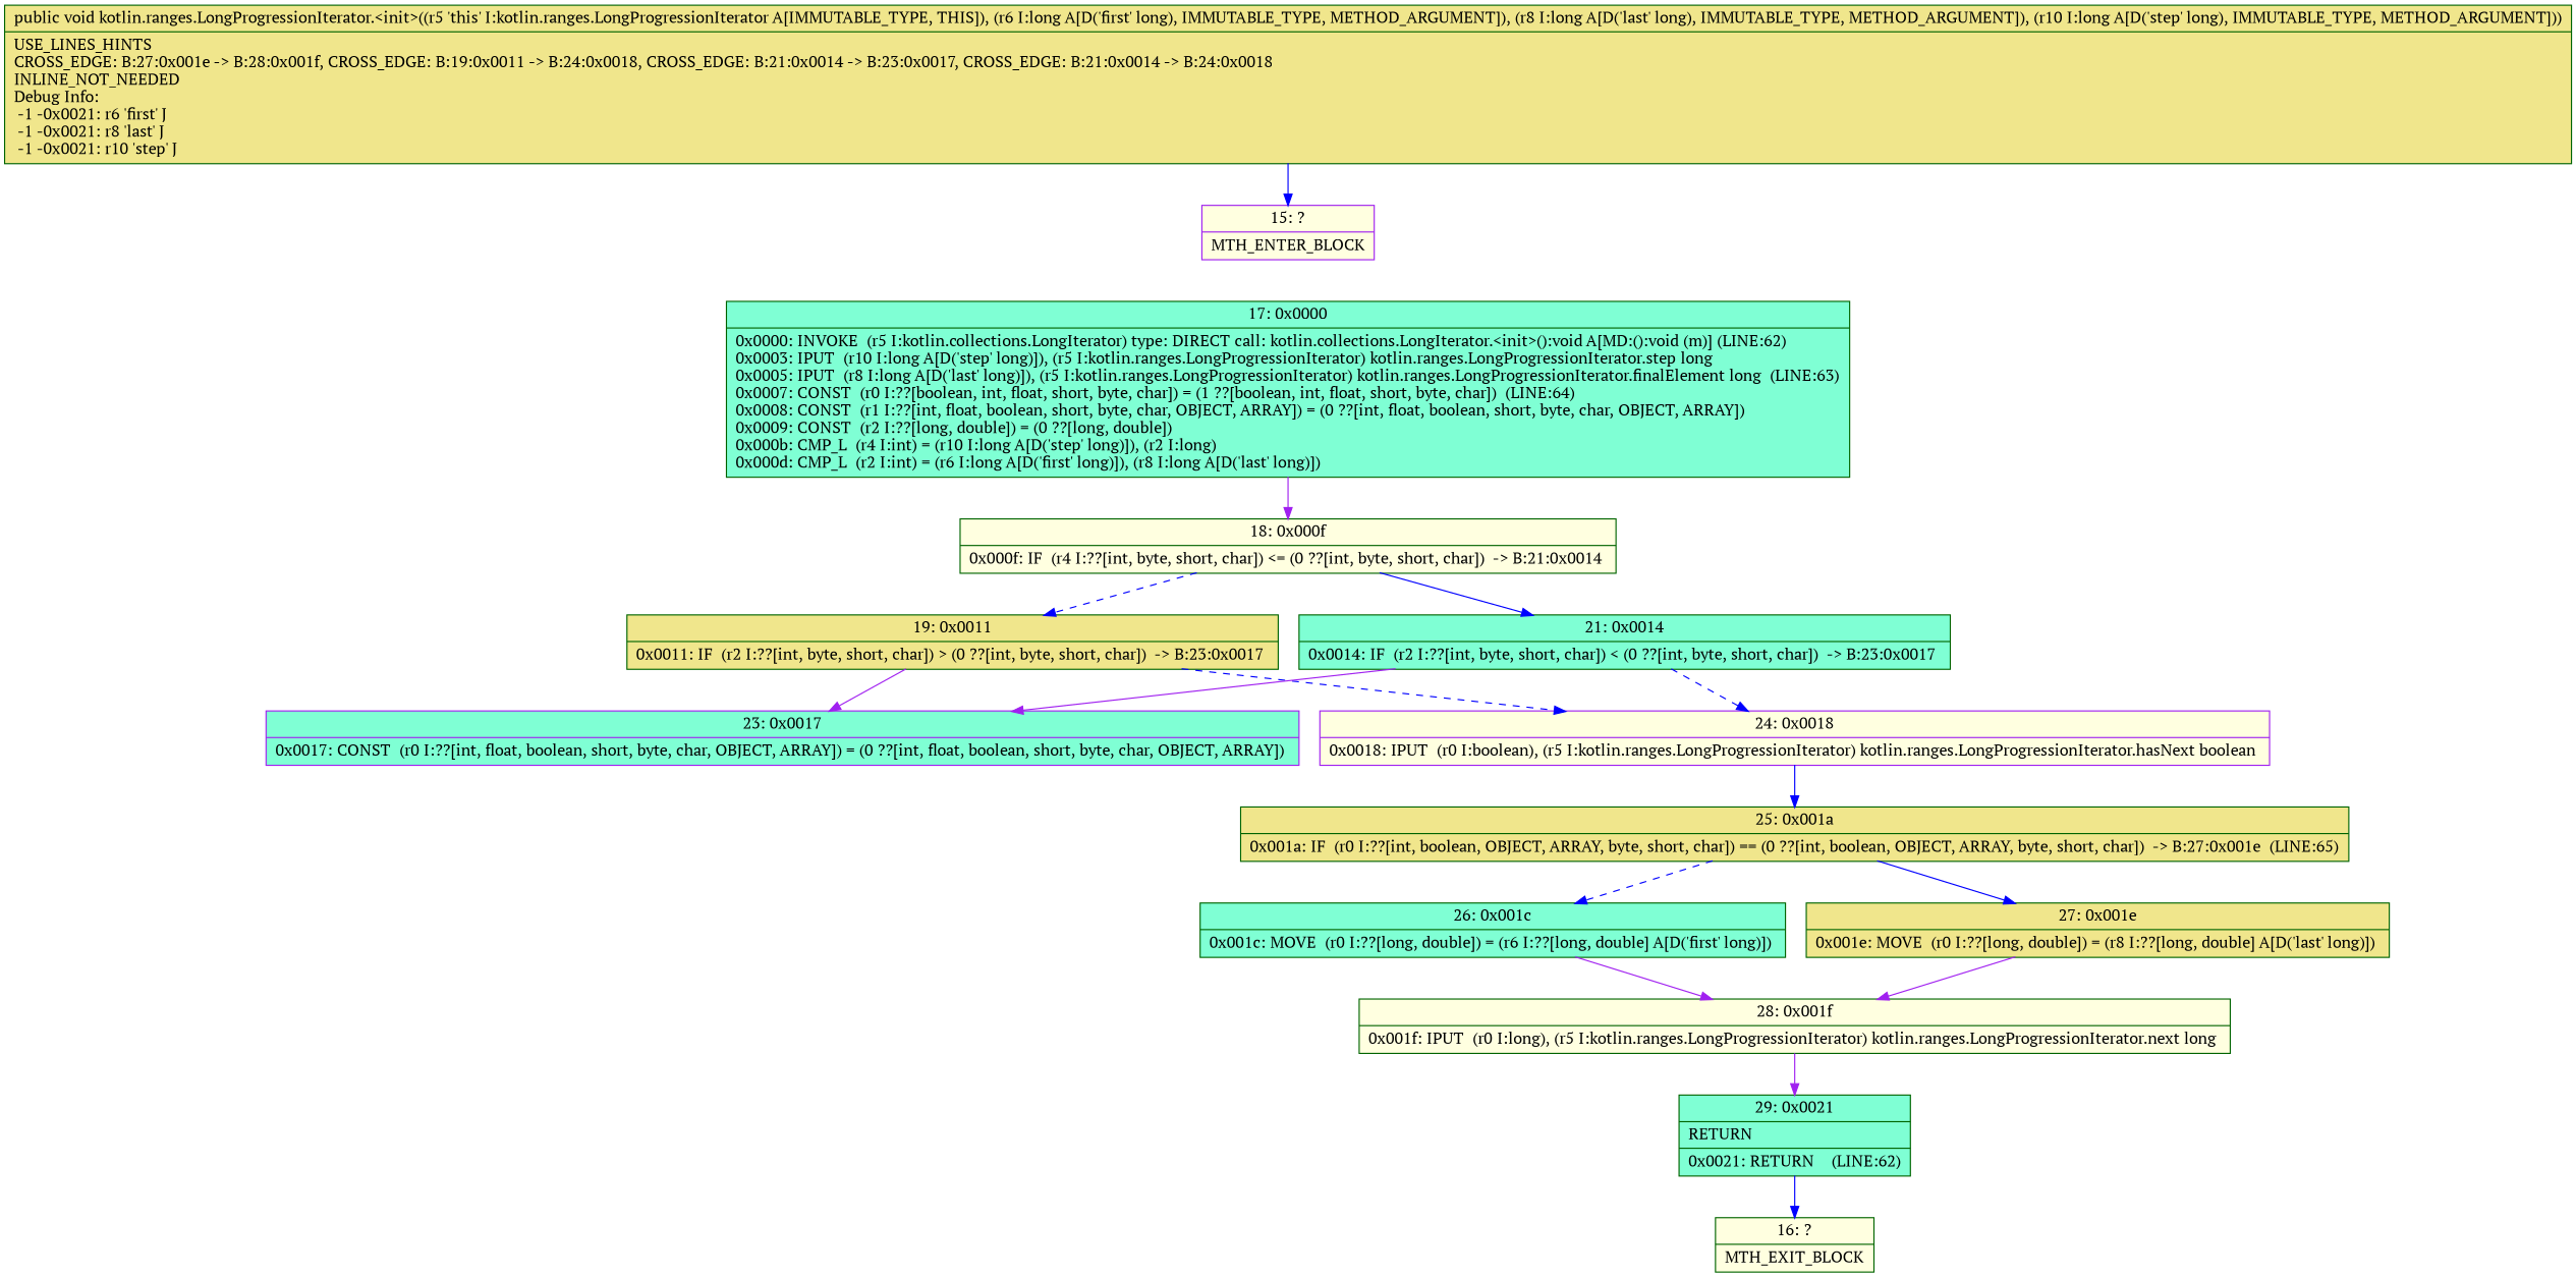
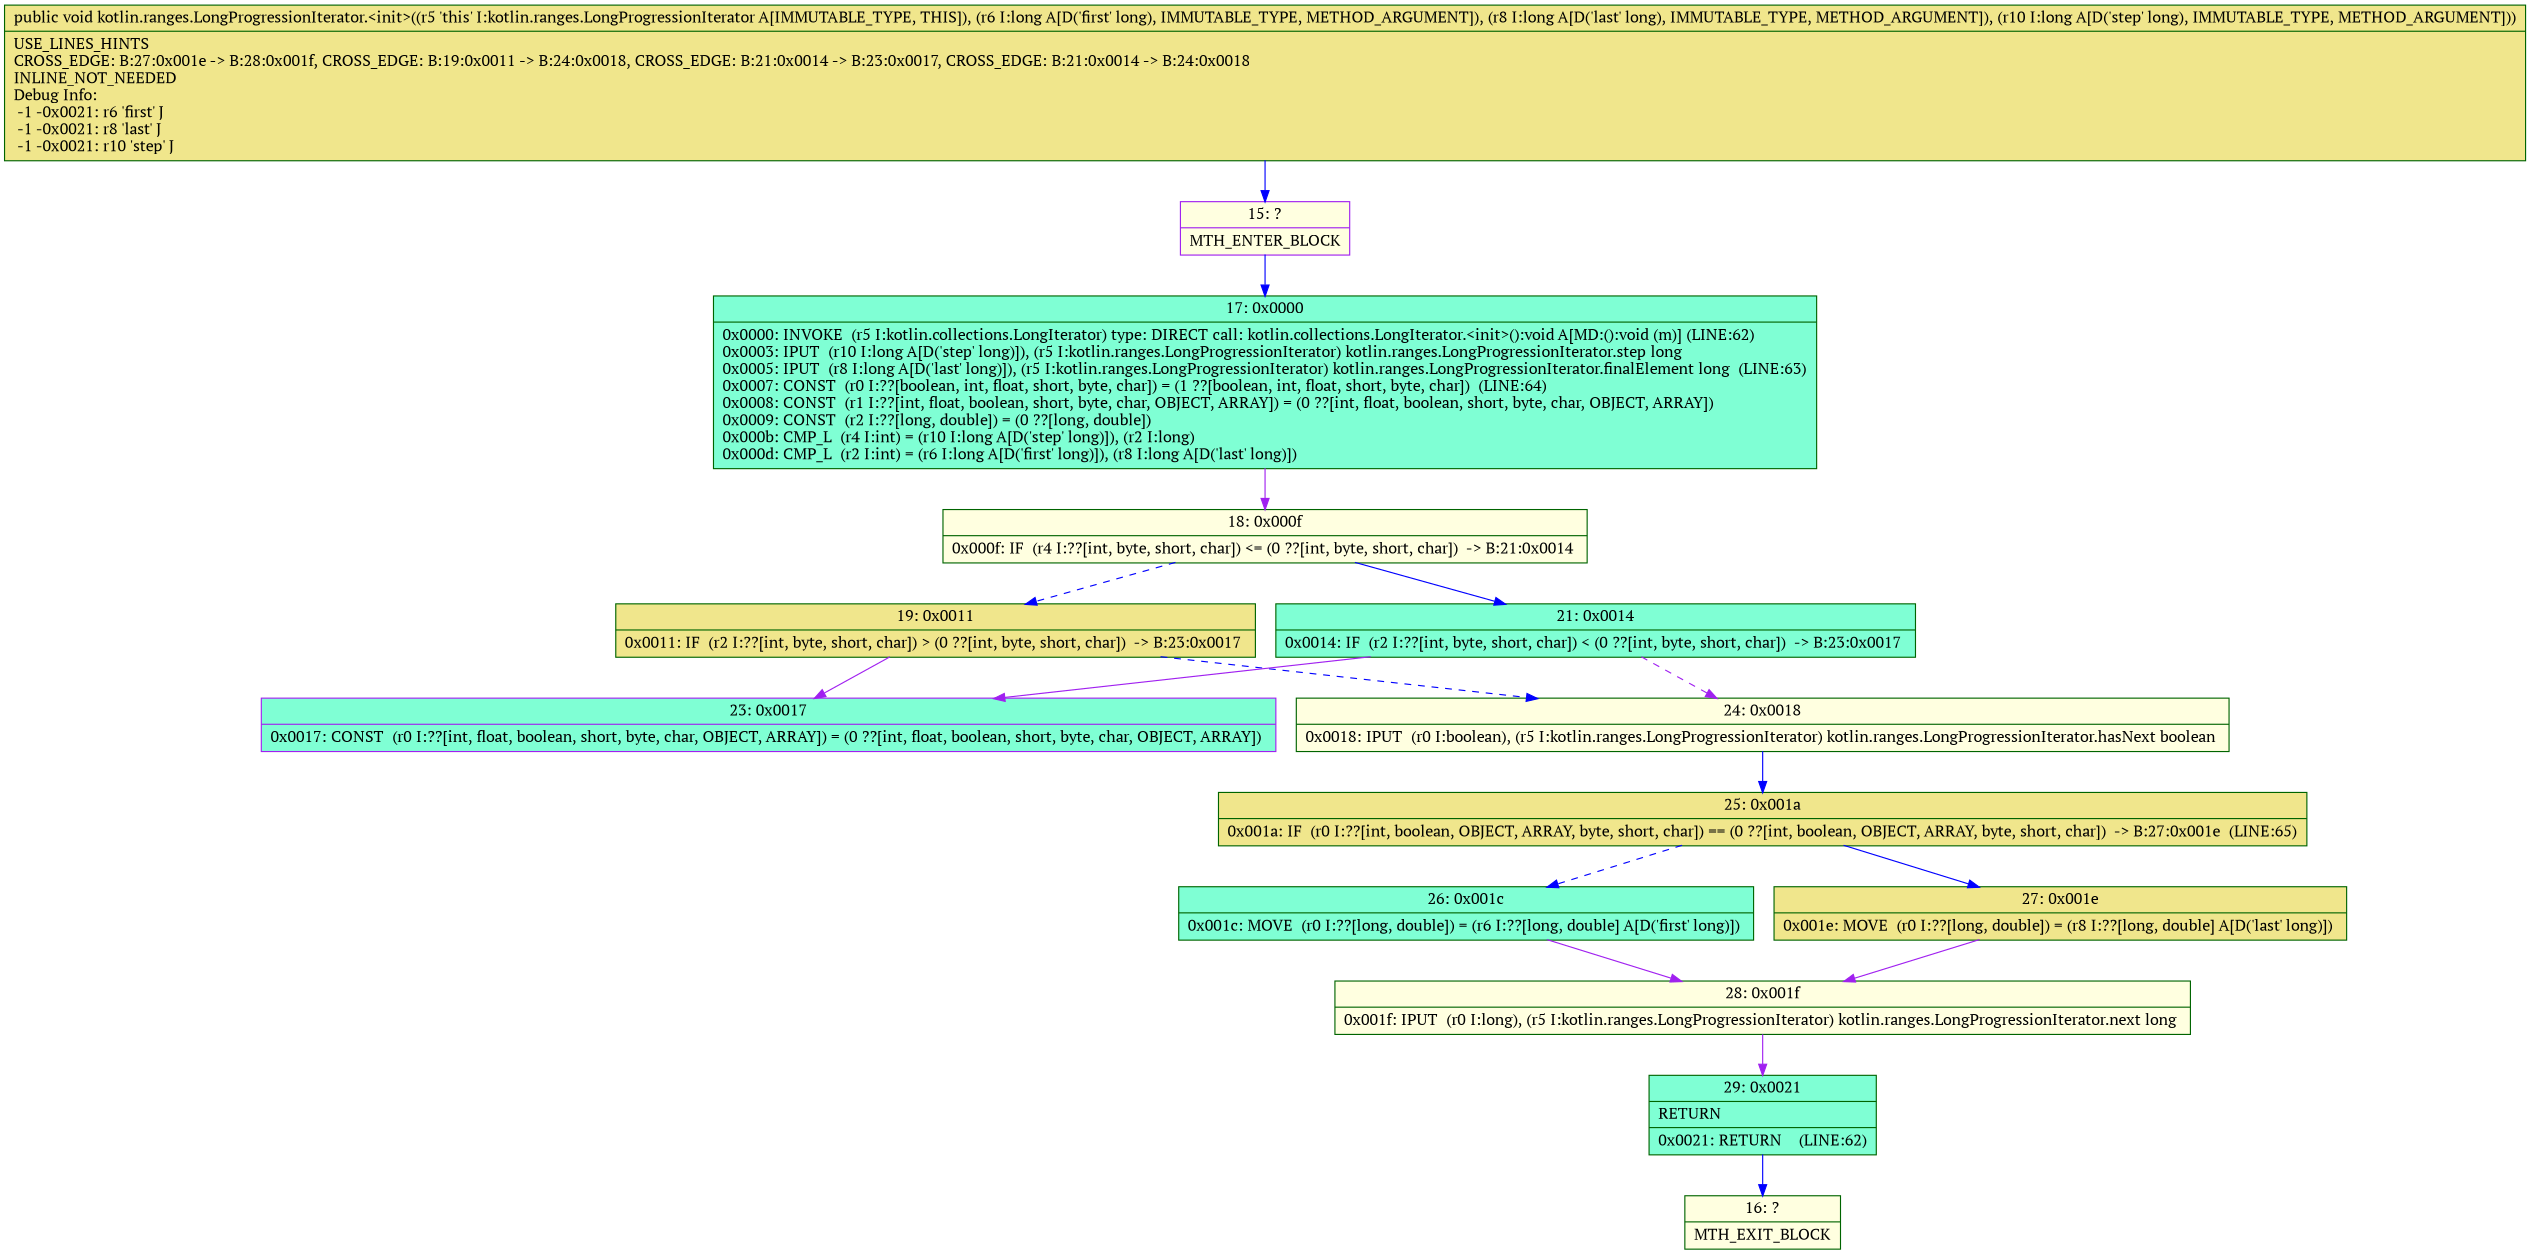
  digraph {
    fontname="PT Serif"
    node [color=darkgreen fillcolor=lightyellow fontname="PT Serif" shape=record style=filled]
    edge [color=blue fontname="PT Serif"]
    n1 [color=purple label="{15\:\ ?|MTH_ENTER_BLOCK\l}"]
    n2 [fillcolor=aquamarine label="{17\:\ 0x0000|0x0000: INVOKE  (r5 I:kotlin.collections.LongIterator) type: DIRECT call: kotlin.collections.LongIterator.\<init\>():void A[MD:():void (m)] (LINE:62)\l0x0003: IPUT  (r10 I:long A[D('step' long)]), (r5 I:kotlin.ranges.LongProgressionIterator) kotlin.ranges.LongProgressionIterator.step long \l0x0005: IPUT  (r8 I:long A[D('last' long)]), (r5 I:kotlin.ranges.LongProgressionIterator) kotlin.ranges.LongProgressionIterator.finalElement long  (LINE:63)\l0x0007: CONST  (r0 I:??[boolean, int, float, short, byte, char]) = (1 ??[boolean, int, float, short, byte, char])  (LINE:64)\l0x0008: CONST  (r1 I:??[int, float, boolean, short, byte, char, OBJECT, ARRAY]) = (0 ??[int, float, boolean, short, byte, char, OBJECT, ARRAY]) \l0x0009: CONST  (r2 I:??[long, double]) = (0 ??[long, double]) \l0x000b: CMP_L  (r4 I:int) = (r10 I:long A[D('step' long)]), (r2 I:long) \l0x000d: CMP_L  (r2 I:int) = (r6 I:long A[D('first' long)]), (r8 I:long A[D('last' long)]) \l}"]
    n3 [label="{18\:\ 0x000f|0x000f: IF  (r4 I:??[int, byte, short, char]) \<= (0 ??[int, byte, short, char])  \-\> B:21:0x0014 \l}"]
    n4 [fillcolor=khaki label="{19\:\ 0x0011|0x0011: IF  (r2 I:??[int, byte, short, char]) \> (0 ??[int, byte, short, char])  \-\> B:23:0x0017 \l}"]
    n5 [fillcolor=aquamarine label="{21\:\ 0x0014|0x0014: IF  (r2 I:??[int, byte, short, char]) \< (0 ??[int, byte, short, char])  \-\> B:23:0x0017 \l}"]
    n6 [color=purple fillcolor=aquamarine label="{23\:\ 0x0017|0x0017: CONST  (r0 I:??[int, float, boolean, short, byte, char, OBJECT, ARRAY]) = (0 ??[int, float, boolean, short, byte, char, OBJECT, ARRAY]) \l}"]
-   n7 [color=purple label="{24\:\ 0x0018|0x0018: IPUT  (r0 I:boolean), (r5 I:kotlin.ranges.LongProgressionIterator) kotlin.ranges.LongProgressionIterator.hasNext boolean \l}"]
+   n7 [label="{24\:\ 0x0018|0x0018: IPUT  (r0 I:boolean), (r5 I:kotlin.ranges.LongProgressionIterator) kotlin.ranges.LongProgressionIterator.hasNext boolean \l}"]
    n8 [fillcolor=khaki label="{25\:\ 0x001a|0x001a: IF  (r0 I:??[int, boolean, OBJECT, ARRAY, byte, short, char]) == (0 ??[int, boolean, OBJECT, ARRAY, byte, short, char])  \-\> B:27:0x001e  (LINE:65)\l}"]
    n9 [fillcolor=aquamarine label="{26\:\ 0x001c|0x001c: MOVE  (r0 I:??[long, double]) = (r6 I:??[long, double] A[D('first' long)]) \l}"]
    n10 [fillcolor=khaki label="{27\:\ 0x001e|0x001e: MOVE  (r0 I:??[long, double]) = (r8 I:??[long, double] A[D('last' long)]) \l}"]
    n11 [label="{28\:\ 0x001f|0x001f: IPUT  (r0 I:long), (r5 I:kotlin.ranges.LongProgressionIterator) kotlin.ranges.LongProgressionIterator.next long \l}"]
    n12 [fillcolor=aquamarine label="{29\:\ 0x0021|RETURN\l|0x0021: RETURN    (LINE:62)\l}"]
    n13 [label="{16\:\ ?|MTH_EXIT_BLOCK\l}"]
    n14 [fillcolor=khaki label="{public void kotlin.ranges.LongProgressionIterator.\<init\>((r5 'this' I:kotlin.ranges.LongProgressionIterator A[IMMUTABLE_TYPE, THIS]), (r6 I:long A[D('first' long), IMMUTABLE_TYPE, METHOD_ARGUMENT]), (r8 I:long A[D('last' long), IMMUTABLE_TYPE, METHOD_ARGUMENT]), (r10 I:long A[D('step' long), IMMUTABLE_TYPE, METHOD_ARGUMENT]))  | USE_LINES_HINTS\lCROSS_EDGE: B:27:0x001e \-\> B:28:0x001f, CROSS_EDGE: B:19:0x0011 \-\> B:24:0x0018, CROSS_EDGE: B:21:0x0014 \-\> B:23:0x0017, CROSS_EDGE: B:21:0x0014 \-\> B:24:0x0018\lINLINE_NOT_NEEDED\lDebug Info:\l  \-1 \-0x0021: r6 'first' J\l  \-1 \-0x0021: r8 'last' J\l  \-1 \-0x0021: r10 'step' J\l}"]
+   n1 -> n2
    n2 -> n3 [color=purple]
    n3 -> n4 [style=dashed]
    n3 -> n5
    n4 -> n6 [color=purple]
    n4 -> n7 [style=dashed]
    n5 -> n6 [color=purple]
-   n5 -> n7 [style=dashed]
+   n5 -> n7 [color=purple style=dashed]
    n7 -> n8
    n8 -> n9 [style=dashed]
    n8 -> n10
    n9 -> n11 [color=purple]
    n10 -> n11 [color=purple]
    n11 -> n12 [color=purple]
    n12 -> n13
    n14 -> n1
  }
